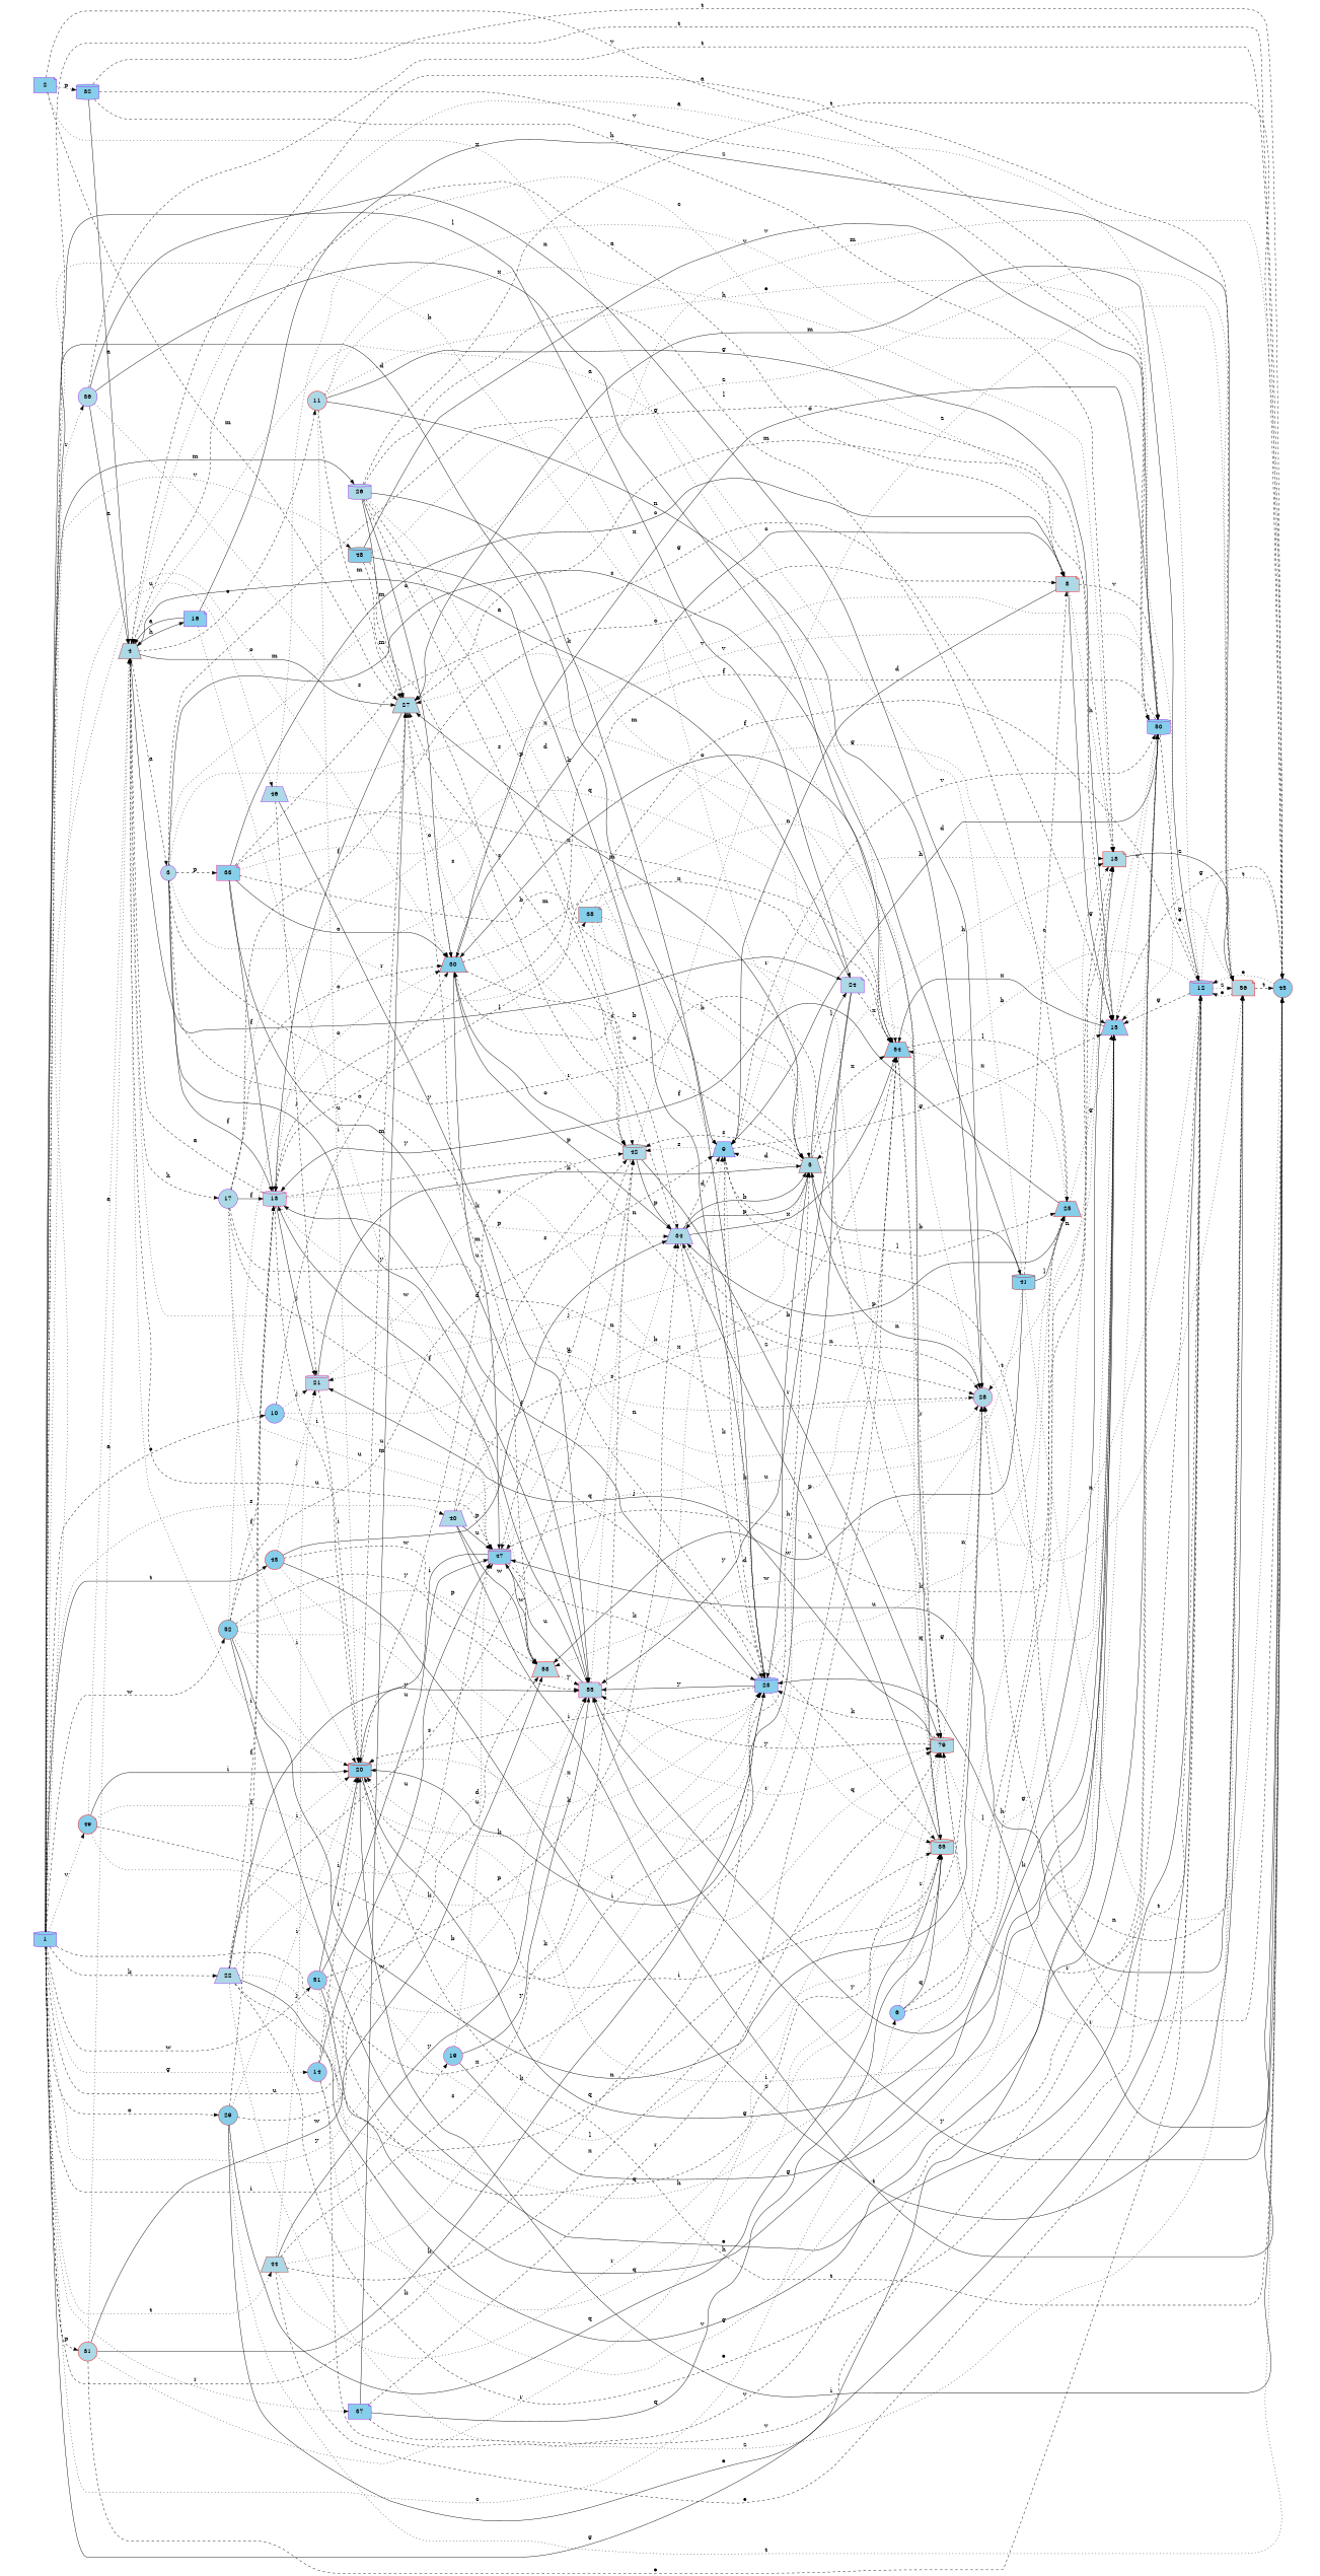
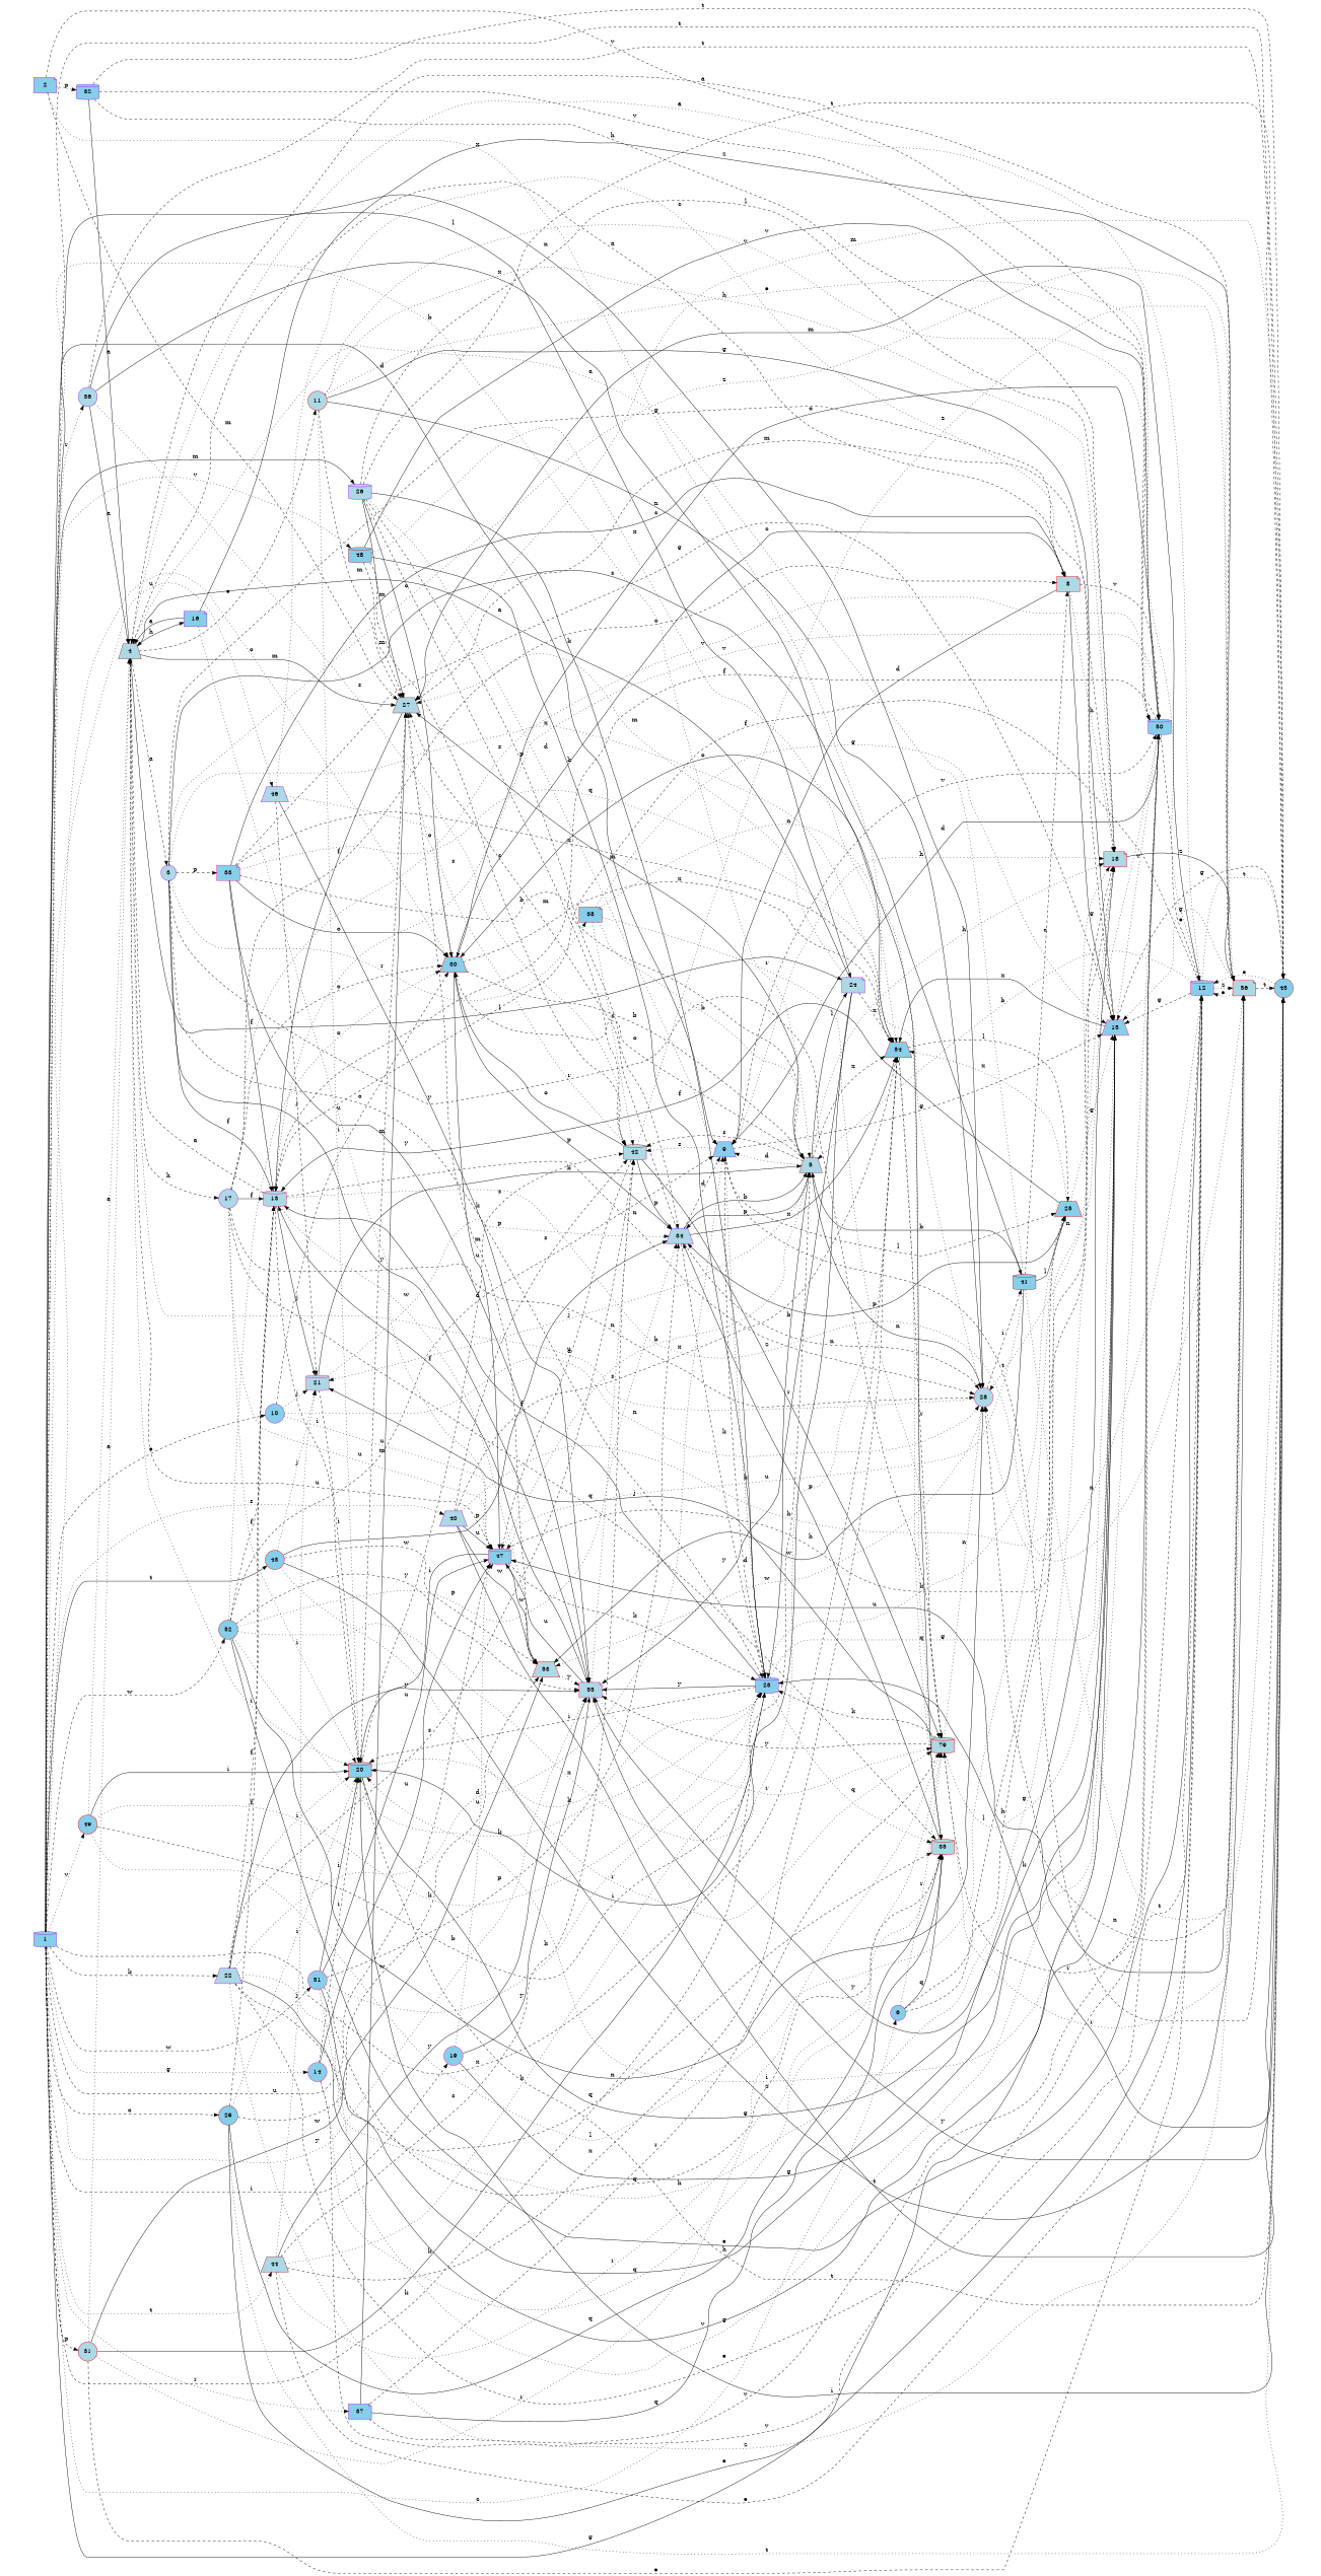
  strict digraph {
    rankdir=LR
    node [color=purple fillcolor=skyblue shape=circle style=filled]
    edge [style=dashed]
    4 [color=brown fillcolor=lightblue shape=trapezium]
    3 [fillcolor=lightblue]
    16 [shape=note]
    24 [fillcolor=lightblue shape=note]
    47 [color=deeppink shape=cylinder]
    17 [fillcolor=lightblue]
    11 [color=red fillcolor=lightblue]
    27 [color=brown fillcolor=lightblue shape=trapezium]
    20 [color=red shape=cylinder]
    13 [color=deeppink fillcolor=lightblue shape=cylinder]
    41 [color=brown shape=cylinder]
    56 [color=red fillcolor=lightblue shape=note]
    23 [shape=cylinder]
    33 [color=deeppink shape=note]
    38 [color=brown shape=note]
    55 [color=deeppink fillcolor=lightblue shape=note]
    15 [color=deeppink shape=trapezium]
    n18 [color=red fillcolor=lightblue label=79 shape=cylinder]
    54 [color=red shape=trapezium]
    18 [color=red fillcolor=lightblue shape=note]
    5 [color=brown fillcolor=lightblue shape=trapezium]
    53 [color=red fillcolor=lightblue shape=trapezium]
    8 [color=red fillcolor=lightblue shape=note]
    50 [shape=cylinder]
    28 [color=deeppink fillcolor=lightblue]
    30 [color=red shape=trapezium]
    35 [color=red fillcolor=lightblue shape=cylinder]
    12 [color=deeppink shape=cylinder]
    45 [color=brown]
    42 [color=brown fillcolor=lightblue shape=cylinder]
    21 [color=deeppink fillcolor=lightblue shape=cylinder]
    25 [color=red shape=trapezium]
    9 [shape=trapezium]
    34 [fillcolor=lightblue shape=trapezium]
    31 [color=red fillcolor=lightblue]
    32 [shape=cylinder]
    36 [fillcolor=lightblue]
    49 [color=red]
    1 [shape=cylinder]
    6
    46 [fillcolor=lightblue shape=trapezium]
    22 [fillcolor=lightblue shape=trapezium]
    26 [fillcolor=lightblue shape=cylinder]
    52 [color=brown]
    10
    29 [color=brown]
    44 [color=brown fillcolor=lightblue shape=trapezium]
    14 [color=deeppink]
    19 [color=deeppink]
    51 [color=deeppink]
    40 [fillcolor=lightblue shape=trapezium]
    43 [color=red]
    48 [color=brown shape=cylinder]
    37 [shape=note]
    2 [shape=note]
    4 -> 3 [label=a]
    4 -> 16 [label=h style=solid]
    4 -> 24 [label=l style=solid]
    4 -> 47 [label=u]
    4 -> 17 [label=h]
    4 -> 11 [label=e]
    4 -> 27 [label=m style=solid]
    4 -> 20 [label=i style=dotted]
    3 -> 13 [label=f style=solid]
    3 -> 41 [label=s style=solid]
    3 -> 56 [label=z style=dotted]
    3 -> 23 [label=k]
    3 -> 33 [label=p]
    3 -> 38 [label=r style=dotted]
    3 -> 55 [label=y style=solid]
    3 -> 15 [label=g]
    3 -> n18 [label=r]
    3 -> 54 [label=x style=dotted]
    16 -> 4 [label=a style=solid]
    16 -> 47 [label=u style=dotted]
    16 -> 56 [label=z style=solid]
    24 -> 4 [label=a style=solid]
    24 -> 27 [label=m style=dotted]
    24 -> 20 [label=i style=solid]
    24 -> 55 [label=y style=solid]
    24 -> 54 [label=x]
    47 -> 20 [label=i style=solid]
    47 -> 23 [label=k]
    47 -> 18 [label=h]
    47 -> 5 [label=b style=dotted]
    47 -> 53 [label=w style=solid]
    17 -> 47 [label=u style=dotted]
    17 -> 20 [label=i style=dotted]
    17 -> 13 [label=f style=solid]
    17 -> 8 [label=c]
    17 -> 50 [label=v style=dotted]
    17 -> 28 [label=n]
    17 -> 30 [label=o]
    17 -> 35 [label=q]
    11 -> 27 [label=m]
    11 -> 20 [label=i style=dotted]
    11 -> 15 [label=g style=solid]
    11 -> 18 [label=h style=dotted]
    11 -> 50 [label=v style=dotted]
    11 -> 28 [label=n style=solid]
    11 -> 12 [label=e style=dotted]
    27 -> 13 [label=f style=solid]
    27 -> 30 [label=o style=dotted]
    20 -> 27 [label=m]
    20 -> 23 [label=k style=dotted]
    20 -> 15 [label=g style=solid]
    20 -> 45 [label=t]
    20 -> 42 [label=s]
    13 -> 4 [label=a]
    13 -> 20 [label=i]
    13 -> 56 [label=z style=dotted]
    13 -> 53 [label=w style=dotted]
    13 -> 50 [label=v style=dotted]
    13 -> 28 [label=n]
    13 -> 21 [label=j style=solid]
    41 -> 4 [label=a style=dotted]
    41 -> 47 [label=u style=dotted]
    41 -> 5 [label=b style=solid]
    41 -> 53 [label=w style=solid]
    41 -> 8 [label=c]
    41 -> 45 [label=t style=dotted]
    41 -> 25 [label=l style=solid]
    56 -> 4 [label=a]
    56 -> 47 [label=u style=solid]
    56 -> 15 [label=g style=dotted]
    56 -> n18 [label=r style=dotted]
    56 -> 28 [label=n]
    56 -> 12 [label=e style=dotted]
    56 -> 45 [label=t]
    23 -> 20 [label=i]
    23 -> 13 [label=f style=solid]
    23 -> 55 [label=y style=solid]
    23 -> 15 [label=g style=dotted]
    23 -> 5 [label=b style=solid]
    23 -> 35 [label=q style=dotted]
    23 -> 9 [label=d]
    33 -> 13 [label=f style=solid]
    33 -> 55 [label=y style=solid]
    33 -> 15 [label=g]
    33 -> 54 [label=x]
    33 -> 5 [label=b]
    33 -> 8 [label=c style=solid]
    33 -> 30 [label=o style=solid]
    33 -> 35 [label=q style=dotted]
    38 -> 15 [label=g style=dotted]
    38 -> n18 [label=r style=dotted]
    38 -> 5 [label=b style=dotted]
    38 -> 28 [label=n style=dotted]
    38 -> 42 [label=s style=dotted]
    55 -> 47 [label=u style=solid]
    55 -> 13 [label=f style=solid]
    55 -> n18 [label=r style=dotted]
    55 -> 42 [label=s style=dotted]
    15 -> 55 [label=y style=solid]
    15 -> 54 [label=x style=solid]
    15 -> 50 [label=v style=dotted]
    n18 -> 23 [label=k]
    n18 -> 55 [label=y]
    n18 -> 15 [label=g style=dotted]
    n18 -> 28 [label=n style=dotted]
    n18 -> 21 [label=j style=solid]
    54 -> n18 [label=r]
    54 -> 35 [label=q style=dotted]
    54 -> 25 [label=l]
    18 -> 27 [label=m]
    18 -> 56 [label=z style=solid]
    5 -> 24 [label=l style=solid]
    5 -> 27 [label=m style=solid]
    5 -> 54 [label=x]
    5 -> 18 [label=h style=dotted]
    5 -> 28 [label=n style=solid]
    5 -> 30 [label=o]
    5 -> 42 [label=s]
    5 -> 21 [label=j style=dotted]
    5 -> 9 [label=d style=dotted]
    5 -> 34 [label=p style=solid]
    53 -> 27 [label=m]
    53 -> 55 [label=y style=dotted]
    8 -> 4 [label=a]
    8 -> 15 [label=g style=solid]
    8 -> 18 [label=h style=dotted]
    8 -> 50 [label=v]
    8 -> 9 [label=d style=solid]
    50 -> 20 [label=i style=dotted]
    50 -> 13 [label=f]
    50 -> 28 [label=n style=dotted]
    50 -> 30 [label=o style=solid]
    50 -> 12 [label=e]
    50 -> 9 [label=d style=solid]
    28 -> 4 [label=a style=dotted]
-   28 -> 20 [label=i]
+   28 -> 41 [label=i]
    28 -> 53 [label=w style=dotted]
    30 -> 47 [label=u style=solid]
    30 -> 54 [label=x]
    30 -> 5 [label=b]
    30 -> 8 [label=c style=solid]
    30 -> 34 [label=p style=solid]
    35 -> 30 [label=o style=solid]
    35 -> 34 [label=p style=solid]
    12 -> 4 [label=a style=dotted]
    12 -> 27 [label=m style=solid]
    12 -> 13 [label=f]
    12 -> 56 [label=z style=dotted]
    12 -> 15 [label=g]
    12 -> n18 [label=r]
    12 -> 5 [label=b style=dotted]
    12 -> 28 [label=n style=dotted]
    12 -> 45 [label=t style=dotted]
    45 -> 27 [label=m style=dotted]
    45 -> 20 [label=i style=solid]
    45 -> 23 [label=k style=solid]
    45 -> 55 [label=y style=solid]
    45 -> 15 [label=g]
    45 -> 12 [label=e style=dotted]
    42 -> 47 [label=u]
    42 -> 56 [label=z style=dotted]
    42 -> n18 [label=r style=solid]
    42 -> 30 [label=o style=solid]
    42 -> 34 [label=p style=solid]
    21 -> 20 [label=i]
    21 -> 5 [label=b style=solid]
    21 -> 34 [label=p style=dotted]
    25 -> 13 [label=f style=solid]
    25 -> 23 [label=k style=dotted]
    25 -> 15 [label=g style=dotted]
    25 -> 54 [label=x style=dotted]
    25 -> 34 [label=p style=solid]
    9 -> 23 [label=k style=dotted]
    9 -> 15 [label=g]
    9 -> 18 [label=h style=dotted]
    9 -> 50 [label=v]
    9 -> 45 [label=t]
    9 -> 42 [label=s style=dotted]
    9 -> 25 [label=l]
    34 -> 27 [label=m]
    34 -> 23 [label=k]
    34 -> 54 [label=x style=solid]
    34 -> 5 [label=b style=solid]
    34 -> 28 [label=n]
    34 -> 9 [label=d]
    31 -> 4 [label=a style=dotted]
    31 -> 23 [label=k style=solid]
    31 -> n18 [label=r style=dotted]
    31 -> 53 [label=w style=solid]
    31 -> 12 [label=e]
    32 -> 4 [label=a style=solid]
    32 -> 18 [label=h]
    32 -> 50 [label=v]
    32 -> 45 [label=t]
    36 -> 4 [label=a style=solid]
    36 -> 54 [label=x style=solid]
    36 -> 28 [label=n style=solid]
    36 -> 45 [label=t]
    36 -> 42 [label=s style=dotted]
    49 -> 4 [label=a style=dotted]
    49 -> 20 [label=i style=solid]
    49 -> 23 [label=k style=dotted]
    49 -> 5 [label=b]
    49 -> 25 [label=l style=dotted]
    1 -> 24 [label=l style=solid]
    1 -> 47 [label=u]
    1 -> 23 [label=k]
    1 -> 55 [label=y style=dotted]
    1 -> 15 [label=g style=solid]
    1 -> 54 [label=x]
    1 -> 5 [label=b style=dotted]
    1 -> 30 [label=o style=dotted]
    1 -> 45 [label=t]
    1 -> 9 [label=d style=solid]
    1 -> 31 [label=p]
    1 -> 36 [label=r style=dotted]
    1 -> 49 [label=v style=dotted]
    1 -> 6 [label=c style=dotted]
    1 -> 46 [label=u style=dotted]
    1 -> 22 [label=k]
    1 -> 26 [label=m style=solid]
    1 -> 52 [label=w]
    1 -> 10 [label=e]
    1 -> 29 [label=o]
    1 -> 44 [label=t style=dotted]
    1 -> 14 [label=g style=dotted]
    1 -> 19 [label=i]
    1 -> 51 [label=w]
    1 -> 40 [label=s style=dotted]
    1 -> 43 [label=t style=solid]
    1 -> 48 [label=v style=dotted]
    1 -> 37 [label=r style=dotted]
    6 -> n18 [label=r style=dotted]
    6 -> 18 [label=h]
    6 -> 35 [label=q style=solid]
    6 -> 25 [label=l]
    46 -> 55 [label=y style=solid]
    46 -> 8 [label=c style=dotted]
    46 -> 42 [label=s style=dotted]
    46 -> 21 [label=j]
    22 -> 20 [label=i style=dotted]
    22 -> 13 [label=f]
    22 -> 56 [label=z style=dotted]
    22 -> 55 [label=y style=solid]
    22 -> 18 [label=h style=dotted]
    22 -> 50 [label=v style=solid]
    22 -> 35 [label=q]
    22 -> 12 [label=e]
    22 -> 42 [label=s]
    22 -> 9 [label=d style=dotted]
    26 -> 27 [label=m style=solid]
    26 -> 23 [label=k style=solid]
    26 -> 30 [label=o style=solid]
    26 -> 45 [label=t]
    26 -> 42 [label=s]
-   26 -> 25 [label=l]
+   26 -> 18 [label=l]
    26 -> 9 [label=d style=dotted]
    26 -> 34 [label=p]
    52 -> 13 [label=f]
    52 -> 23 [label=k style=dotted]
    52 -> 55 [label=y]
    52 -> 54 [label=x style=dotted]
    52 -> 28 [label=n style=solid]
    52 -> 30 [label=o style=dotted]
    52 -> 12 [label=e style=solid]
    52 -> 9 [label=d]
    52 -> 34 [label=p style=dotted]
    10 -> 47 [label=u style=dotted]
    10 -> 28 [label=n style=dotted]
    10 -> 30 [label=o]
    10 -> 21 [label=j style=dotted]
    29 -> 20 [label=i style=dotted]
    29 -> 13 [label=f]
    29 -> 53 [label=w]
    29 -> 35 [label=q style=solid]
    29 -> 12 [label=e style=solid]
    29 -> 45 [label=t style=dotted]
    44 -> 23 [label=k style=dotted]
    44 -> 55 [label=y style=solid]
    44 -> n18 [label=r style=dotted]
    44 -> 54 [label=x]
    44 -> 12 [label=e]
    44 -> 42 [label=s]
    44 -> 21 [label=j style=dotted]
    14 -> 47 [label=u style=solid]
    14 -> 20 [label=i]
    14 -> 50 [label=v]
    14 -> 35 [label=q style=dotted]
    19 -> 47 [label=u style=dotted]
    19 -> 55 [label=y style=solid]
    19 -> 15 [label=g style=solid]
    51 -> 47 [label=u style=solid]
    51 -> 20 [label=i style=solid]
    51 -> 23 [label=k style=dotted]
    51 -> 15 [label=g style=dotted]
    51 -> 18 [label=h style=solid]
    51 -> 35 [label=q]
    51 -> 34 [label=p]
    40 -> 47 [label=u style=solid]
    40 -> 54 [label=x]
    40 -> 18 [label=h style=dotted]
    40 -> 53 [label=w style=solid]
    40 -> 45 [label=t style=solid]
    40 -> 42 [label=s]
    43 -> 56 [label=z style=solid]
    43 -> n18 [label=r style=dotted]
    43 -> 53 [label=w]
    43 -> 21 [label=j style=dotted]
    43 -> 34 [label=p style=solid]
    48 -> 27 [label=m]
    48 -> 23 [label=k style=solid]
    48 -> 54 [label=x style=dotted]
    48 -> 50 [label=v style=solid]
    48 -> 42 [label=s]
    37 -> 27 [label=m style=solid]
    37 -> n18 [label=r]
    37 -> 50 [label=v]
    37 -> 35 [label=q style=solid]
    2 -> 27 [label=m]
    2 -> 54 [label=x style=dotted]
    2 -> 50 [label=v]
    2 -> 32 [label=p style=dotted]
  }
